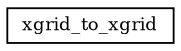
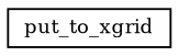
  digraph {
    rankdir=LR
    fontname="DejaVu Serif"
-   n1 [color=black fillcolor=white fontname="DejaVu Serif" fontsize=10 height=0.2 label=xgrid_to_xgrid shape=record style=filled width=0.4]
+   n1 [color=black fillcolor=white fontname="DejaVu Serif" fontsize=10 height=0.2 label=put_to_xgrid shape=record style=filled width=0.4]
  }
